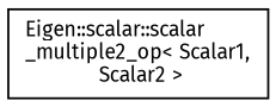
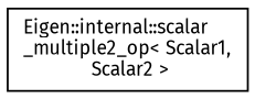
  digraph {
    rankdir=LR
    fontname="Fira Sans"
-   n1 [color=black fillcolor=white fontname="Fira Sans" fontsize=10 height=0.2 label="Eigen::scalar::scalar\l_multiple2_op\< Scalar1,\l Scalar2 \>" shape=record style=filled width=0.4]
+   n1 [color=black fillcolor=white fontname="Fira Sans" fontsize=10 height=0.2 label="Eigen::internal::scalar\l_multiple2_op\< Scalar1,\l Scalar2 \>" shape=record style=filled width=0.4]
  }
